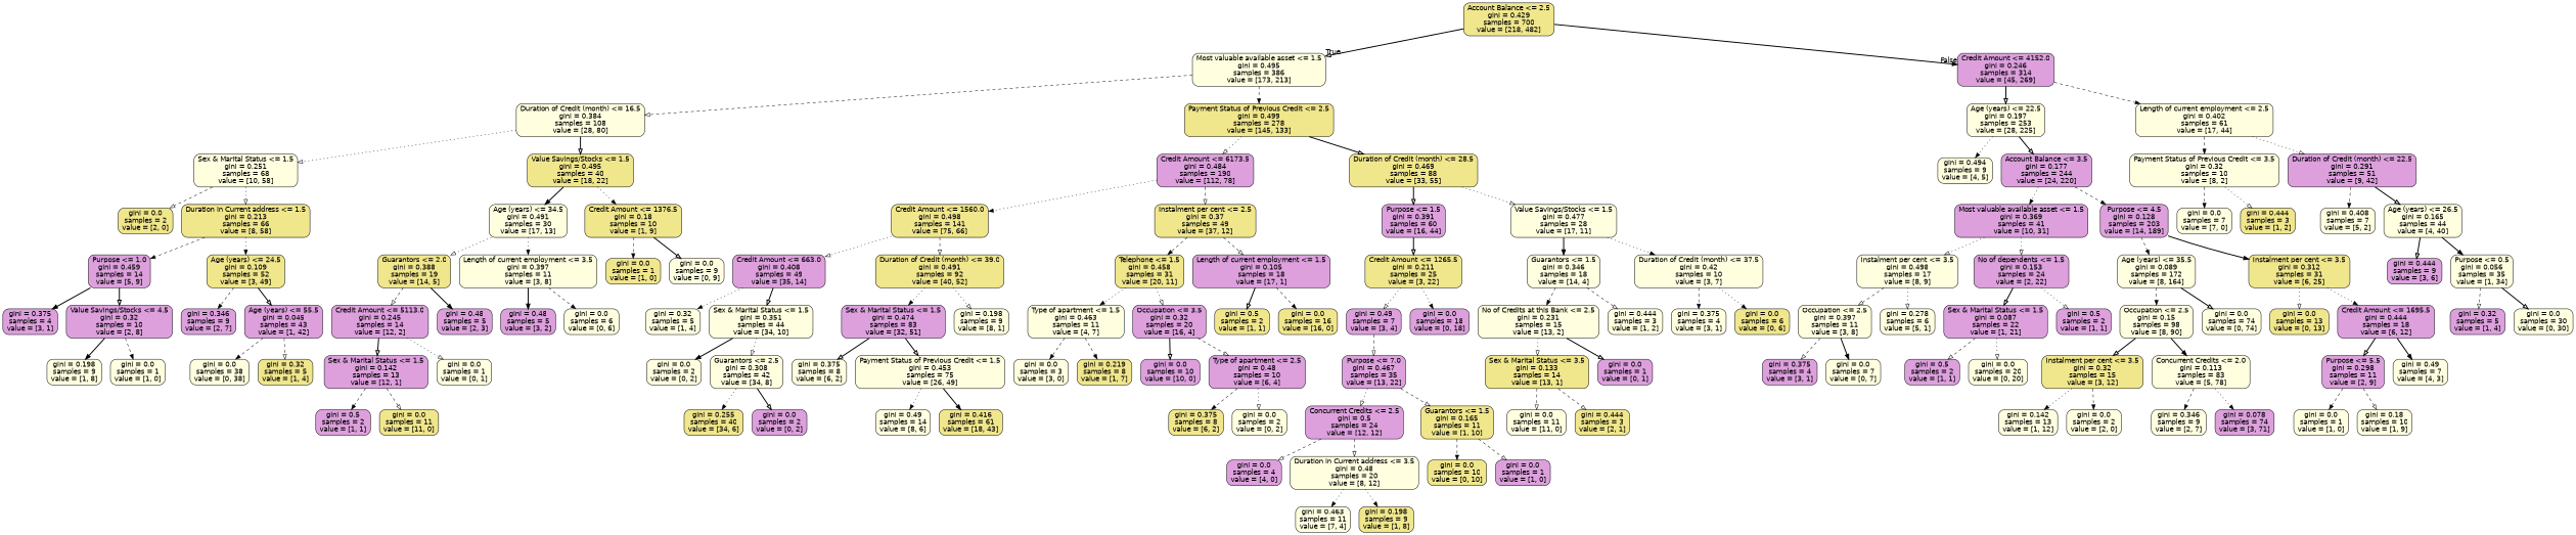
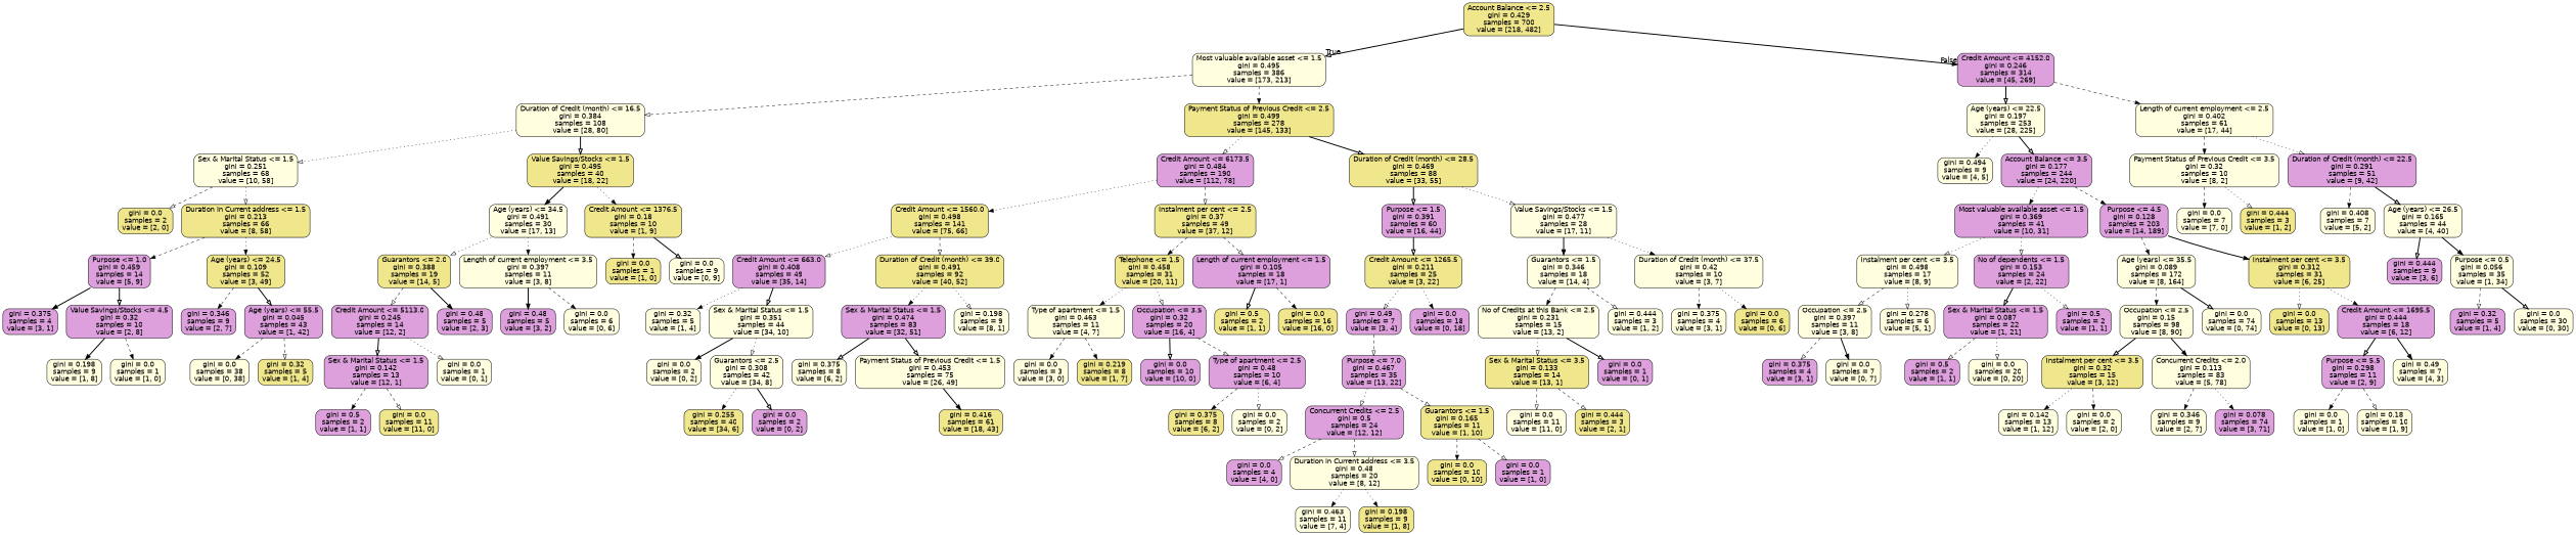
  digraph {
    node [color=black fillcolor=lightyellow fontname=helvetica shape=box style="rounded,filled"]
    edge [arrowhead=onormal fontname=helvetica style=dashed]
    n1 [fillcolor=khaki label="Account Balance <= 2.5\ngini = 0.429\nsamples = 700\nvalue = [218, 482]"]
    n2 [label="Most valuable available asset <= 1.5\ngini = 0.495\nsamples = 386\nvalue = [173, 213]"]
    n3 [fillcolor=plum label="Credit Amount <= 4152.0\ngini = 0.246\nsamples = 314\nvalue = [45, 269]"]
    n4 [label="Duration of Credit (month) <= 16.5\ngini = 0.384\nsamples = 108\nvalue = [28, 80]"]
    n5 [fillcolor=khaki label="Payment Status of Previous Credit <= 2.5\ngini = 0.499\nsamples = 278\nvalue = [145, 133]"]
    n6 [label="Age (years) <= 22.5\ngini = 0.197\nsamples = 253\nvalue = [28, 225]"]
    n7 [label="Length of current employment <= 2.5\ngini = 0.402\nsamples = 61\nvalue = [17, 44]"]
    n8 [label="Sex & Marital Status <= 1.5\ngini = 0.251\nsamples = 68\nvalue = [10, 58]"]
    n9 [fillcolor=khaki label="Value Savings/Stocks <= 1.5\ngini = 0.495\nsamples = 40\nvalue = [18, 22]"]
    n10 [fillcolor=plum label="Credit Amount <= 6173.5\ngini = 0.484\nsamples = 190\nvalue = [112, 78]"]
    n11 [fillcolor=khaki label="Duration of Credit (month) <= 28.5\ngini = 0.469\nsamples = 88\nvalue = [33, 55]"]
    n12 [fillcolor=khaki label="gini = 0.0\nsamples = 2\nvalue = [2, 0]"]
    n13 [fillcolor=khaki label="Duration in Current address <= 1.5\ngini = 0.213\nsamples = 66\nvalue = [8, 58]"]
    n14 [label="Age (years) <= 34.5\ngini = 0.491\nsamples = 30\nvalue = [17, 13]"]
    n15 [fillcolor=khaki label="Credit Amount <= 1376.5\ngini = 0.18\nsamples = 10\nvalue = [1, 9]"]
    n16 [fillcolor=plum label="Purpose <= 1.0\ngini = 0.459\nsamples = 14\nvalue = [5, 9]"]
    n17 [fillcolor=khaki label="Age (years) <= 24.5\ngini = 0.109\nsamples = 52\nvalue = [3, 49]"]
    n18 [fillcolor=plum label="gini = 0.375\nsamples = 4\nvalue = [3, 1]"]
    n19 [fillcolor=plum label="Value Savings/Stocks <= 4.5\ngini = 0.32\nsamples = 10\nvalue = [2, 8]"]
    n20 [fillcolor=plum label="gini = 0.346\nsamples = 9\nvalue = [2, 7]"]
    n21 [fillcolor=plum label="Age (years) <= 55.5\ngini = 0.045\nsamples = 43\nvalue = [1, 42]"]
    n22 [label="gini = 0.198\nsamples = 9\nvalue = [1, 8]"]
    n23 [label="gini = 0.0\nsamples = 1\nvalue = [1, 0]"]
    n24 [label="gini = 0.0\nsamples = 38\nvalue = [0, 38]"]
    n25 [fillcolor=khaki label="gini = 0.32\nsamples = 5\nvalue = [1, 4]"]
    n26 [fillcolor=khaki label="Guarantors <= 2.0\ngini = 0.388\nsamples = 19\nvalue = [14, 5]"]
    n27 [label="Length of current employment <= 3.5\ngini = 0.397\nsamples = 11\nvalue = [3, 8]"]
    n28 [fillcolor=khaki label="gini = 0.0\nsamples = 1\nvalue = [1, 0]"]
    n29 [label="gini = 0.0\nsamples = 9\nvalue = [0, 9]"]
    n30 [fillcolor=plum label="Credit Amount <= 5113.0\ngini = 0.245\nsamples = 14\nvalue = [12, 2]"]
    n31 [fillcolor=plum label="gini = 0.48\nsamples = 5\nvalue = [2, 3]"]
    n32 [fillcolor=plum label="gini = 0.48\nsamples = 5\nvalue = [3, 2]"]
    n33 [label="gini = 0.0\nsamples = 6\nvalue = [0, 6]"]
    n34 [fillcolor=plum label="Sex & Marital Status <= 1.5\ngini = 0.142\nsamples = 13\nvalue = [12, 1]"]
    n35 [label="gini = 0.0\nsamples = 1\nvalue = [0, 1]"]
    n36 [fillcolor=plum label="gini = 0.5\nsamples = 2\nvalue = [1, 1]"]
    n37 [fillcolor=khaki label="gini = 0.0\nsamples = 11\nvalue = [11, 0]"]
    n38 [fillcolor=khaki label="Credit Amount <= 1560.0\ngini = 0.498\nsamples = 141\nvalue = [75, 66]"]
    n39 [fillcolor=khaki label="Instalment per cent <= 2.5\ngini = 0.37\nsamples = 49\nvalue = [37, 12]"]
    n40 [fillcolor=plum label="Purpose <= 1.5\ngini = 0.391\nsamples = 60\nvalue = [16, 44]"]
    n41 [label="Value Savings/Stocks <= 1.5\ngini = 0.477\nsamples = 28\nvalue = [17, 11]"]
    n42 [fillcolor=plum label="Credit Amount <= 663.0\ngini = 0.408\nsamples = 49\nvalue = [35, 14]"]
    n43 [fillcolor=khaki label="Duration of Credit (month) <= 39.0\ngini = 0.491\nsamples = 92\nvalue = [40, 52]"]
    n44 [fillcolor=khaki label="Telephone <= 1.5\ngini = 0.458\nsamples = 31\nvalue = [20, 11]"]
    n45 [fillcolor=plum label="Length of current employment <= 1.5\ngini = 0.105\nsamples = 18\nvalue = [17, 1]"]
    n46 [label="gini = 0.32\nsamples = 5\nvalue = [1, 4]"]
    n47 [label="Sex & Marital Status <= 1.5\ngini = 0.351\nsamples = 44\nvalue = [34, 10]"]
    n48 [fillcolor=plum label="Sex & Marital Status <= 1.5\ngini = 0.474\nsamples = 83\nvalue = [32, 51]"]
    n49 [label="gini = 0.198\nsamples = 9\nvalue = [8, 1]"]
    n50 [label="gini = 0.0\nsamples = 2\nvalue = [0, 2]"]
    n51 [label="Guarantors <= 2.5\ngini = 0.308\nsamples = 42\nvalue = [34, 8]"]
    n52 [fillcolor=khaki label="gini = 0.255\nsamples = 40\nvalue = [34, 6]"]
    n53 [fillcolor=plum label="gini = 0.0\nsamples = 2\nvalue = [0, 2]"]
    n54 [label="gini = 0.375\nsamples = 8\nvalue = [6, 2]"]
    n55 [label="Payment Status of Previous Credit <= 1.5\ngini = 0.453\nsamples = 75\nvalue = [26, 49]"]
-   n56 [label="gini = 0.49\nsamples = 14\nvalue = [8, 6]"]
    n57 [fillcolor=khaki label="gini = 0.416\nsamples = 61\nvalue = [18, 43]"]
    n58 [label="Type of apartment <= 1.5\ngini = 0.463\nsamples = 11\nvalue = [4, 7]"]
    n59 [fillcolor=plum label="Occupation <= 3.5\ngini = 0.32\nsamples = 20\nvalue = [16, 4]"]
    n60 [fillcolor=khaki label="gini = 0.5\nsamples = 2\nvalue = [1, 1]"]
    n61 [fillcolor=khaki label="gini = 0.0\nsamples = 16\nvalue = [16, 0]"]
    n62 [label="gini = 0.0\nsamples = 3\nvalue = [3, 0]"]
    n63 [fillcolor=khaki label="gini = 0.219\nsamples = 8\nvalue = [1, 7]"]
    n64 [fillcolor=plum label="gini = 0.0\nsamples = 10\nvalue = [10, 0]"]
    n65 [fillcolor=plum label="Type of apartment <= 2.5\ngini = 0.48\nsamples = 10\nvalue = [6, 4]"]
    n66 [fillcolor=khaki label="gini = 0.375\nsamples = 8\nvalue = [6, 2]"]
    n67 [label="gini = 0.0\nsamples = 2\nvalue = [0, 2]"]
    n68 [fillcolor=khaki label="Credit Amount <= 1265.5\ngini = 0.211\nsamples = 25\nvalue = [3, 22]"]
    n69 [label="Guarantors <= 1.5\ngini = 0.346\nsamples = 18\nvalue = [14, 4]"]
    n70 [label="Duration of Credit (month) <= 37.5\ngini = 0.42\nsamples = 10\nvalue = [3, 7]"]
    n71 [fillcolor=plum label="gini = 0.49\nsamples = 7\nvalue = [3, 4]"]
    n72 [fillcolor=plum label="gini = 0.0\nsamples = 18\nvalue = [0, 18]"]
    n73 [fillcolor=plum label="Purpose <= 7.0\ngini = 0.467\nsamples = 35\nvalue = [13, 22]"]
    n74 [fillcolor=plum label="Concurrent Credits <= 2.5\ngini = 0.5\nsamples = 24\nvalue = [12, 12]"]
    n75 [fillcolor=khaki label="Guarantors <= 1.5\ngini = 0.165\nsamples = 11\nvalue = [1, 10]"]
    n76 [fillcolor=plum label="gini = 0.0\nsamples = 4\nvalue = [4, 0]"]
    n77 [label="Duration in Current address <= 3.5\ngini = 0.48\nsamples = 20\nvalue = [8, 12]"]
    n78 [fillcolor=khaki label="gini = 0.0\nsamples = 10\nvalue = [0, 10]"]
    n79 [fillcolor=plum label="gini = 0.0\nsamples = 1\nvalue = [1, 0]"]
    n80 [label="gini = 0.463\nsamples = 11\nvalue = [7, 4]"]
    n81 [fillcolor=khaki label="gini = 0.198\nsamples = 9\nvalue = [1, 8]"]
    n82 [label="No of Credits at this Bank <= 2.5\ngini = 0.231\nsamples = 15\nvalue = [13, 2]"]
    n83 [label="gini = 0.444\nsamples = 3\nvalue = [1, 2]"]
    n84 [label="gini = 0.375\nsamples = 4\nvalue = [3, 1]"]
    n85 [fillcolor=khaki label="gini = 0.0\nsamples = 6\nvalue = [0, 6]"]
    n86 [fillcolor=khaki label="Sex & Marital Status <= 3.5\ngini = 0.133\nsamples = 14\nvalue = [13, 1]"]
    n87 [fillcolor=plum label="gini = 0.0\nsamples = 1\nvalue = [0, 1]"]
    n88 [label="gini = 0.0\nsamples = 11\nvalue = [11, 0]"]
    n89 [fillcolor=khaki label="gini = 0.444\nsamples = 3\nvalue = [2, 1]"]
    n90 [label="gini = 0.494\nsamples = 9\nvalue = [4, 5]"]
    n91 [fillcolor=plum label="Account Balance <= 3.5\ngini = 0.177\nsamples = 244\nvalue = [24, 220]"]
    n92 [label="Payment Status of Previous Credit <= 3.5\ngini = 0.32\nsamples = 10\nvalue = [8, 2]"]
    n93 [fillcolor=plum label="Duration of Credit (month) <= 22.5\ngini = 0.291\nsamples = 51\nvalue = [9, 42]"]
    n94 [fillcolor=plum label="Most valuable available asset <= 1.5\ngini = 0.369\nsamples = 41\nvalue = [10, 31]"]
    n95 [fillcolor=plum label="Purpose <= 4.5\ngini = 0.128\nsamples = 203\nvalue = [14, 189]"]
    n96 [label="Instalment per cent <= 3.5\ngini = 0.498\nsamples = 17\nvalue = [8, 9]"]
    n97 [fillcolor=plum label="No of dependents <= 1.5\ngini = 0.153\nsamples = 24\nvalue = [2, 22]"]
    n98 [label="Age (years) <= 35.5\ngini = 0.089\nsamples = 172\nvalue = [8, 164]"]
    n99 [fillcolor=khaki label="Instalment per cent <= 3.5\ngini = 0.312\nsamples = 31\nvalue = [6, 25]"]
    n100 [label="Occupation <= 2.5\ngini = 0.397\nsamples = 11\nvalue = [3, 8]"]
    n101 [label="gini = 0.278\nsamples = 6\nvalue = [5, 1]"]
    n102 [fillcolor=plum label="Sex & Marital Status <= 1.5\ngini = 0.087\nsamples = 22\nvalue = [1, 21]"]
    n103 [fillcolor=plum label="gini = 0.5\nsamples = 2\nvalue = [1, 1]"]
    n104 [fillcolor=plum label="gini = 0.375\nsamples = 4\nvalue = [3, 1]"]
    n105 [label="gini = 0.0\nsamples = 7\nvalue = [0, 7]"]
    n106 [fillcolor=plum label="gini = 0.5\nsamples = 2\nvalue = [1, 1]"]
    n107 [label="gini = 0.0\nsamples = 20\nvalue = [0, 20]"]
    n108 [label="Occupation <= 2.5\ngini = 0.15\nsamples = 98\nvalue = [8, 90]"]
    n109 [label="gini = 0.0\nsamples = 74\nvalue = [0, 74]"]
    n110 [fillcolor=khaki label="gini = 0.0\nsamples = 13\nvalue = [0, 13]"]
    n111 [fillcolor=plum label="Credit Amount <= 1695.5\ngini = 0.444\nsamples = 18\nvalue = [6, 12]"]
    n112 [fillcolor=khaki label="Instalment per cent <= 3.5\ngini = 0.32\nsamples = 15\nvalue = [3, 12]"]
    n113 [label="Concurrent Credits <= 2.0\ngini = 0.113\nsamples = 83\nvalue = [5, 78]"]
    n114 [label="gini = 0.142\nsamples = 13\nvalue = [1, 12]"]
    n115 [label="gini = 0.0\nsamples = 2\nvalue = [2, 0]"]
    n116 [label="gini = 0.346\nsamples = 9\nvalue = [2, 7]"]
    n117 [fillcolor=plum label="gini = 0.078\nsamples = 74\nvalue = [3, 71]"]
    n118 [fillcolor=plum label="Purpose <= 5.5\ngini = 0.298\nsamples = 11\nvalue = [2, 9]"]
    n119 [label="gini = 0.49\nsamples = 7\nvalue = [4, 3]"]
    n120 [label="gini = 0.0\nsamples = 1\nvalue = [1, 0]"]
    n121 [label="gini = 0.18\nsamples = 10\nvalue = [1, 9]"]
    n122 [label="gini = 0.0\nsamples = 7\nvalue = [7, 0]"]
    n123 [fillcolor=khaki label="gini = 0.444\nsamples = 3\nvalue = [1, 2]"]
    n124 [label="gini = 0.408\nsamples = 7\nvalue = [5, 2]"]
    n125 [label="Age (years) <= 26.5\ngini = 0.165\nsamples = 44\nvalue = [4, 40]"]
    n126 [fillcolor=plum label="gini = 0.444\nsamples = 9\nvalue = [3, 6]"]
    n127 [label="Purpose <= 0.5\ngini = 0.056\nsamples = 35\nvalue = [1, 34]"]
    n128 [fillcolor=plum label="gini = 0.32\nsamples = 5\nvalue = [1, 4]"]
    n129 [label="gini = 0.0\nsamples = 30\nvalue = [0, 30]"]
    n1 -> n2 [headlabel=True labelangle=45 labeldistance=2.5 style=bold]
    n1 -> n3 [arrowhead=normal headlabel=False labelangle=-45 labeldistance=2.5 style=bold]
    n2 -> n4
    n2 -> n5 [arrowhead=normal]
    n3 -> n6 [style=bold]
    n3 -> n7 [arrowhead=normal]
    n4 -> n8 [style=dotted]
    n4 -> n9 [style=bold]
    n5 -> n10 [style=dotted]
    n5 -> n11 [style=bold]
    n6 -> n90 [arrowhead=normal style=dotted]
    n6 -> n91 [style=bold]
    n7 -> n92 [arrowhead=normal]
    n7 -> n93 [style=dotted]
    n8 -> n12
    n8 -> n13 [style=dotted]
    n9 -> n14 [arrowhead=normal style=bold]
    n9 -> n15 [arrowhead=normal style=dotted]
    n10 -> n38 [arrowhead=normal style=dotted]
    n10 -> n39
    n11 -> n40 [style=bold]
    n11 -> n41 [style=dotted]
    n13 -> n16 [arrowhead=normal]
    n13 -> n17 [arrowhead=normal style=dotted]
    n14 -> n26 [style=dotted]
    n14 -> n27 [arrowhead=normal style=dotted]
    n15 -> n28 [arrowhead=normal]
    n15 -> n29 [style=bold]
    n16 -> n18 [arrowhead=normal style=bold]
    n16 -> n19 [style=bold]
    n17 -> n20 [arrowhead=normal]
    n17 -> n21 [style=bold]
    n19 -> n22 [arrowhead=normal style=bold]
    n19 -> n23 [arrowhead=normal]
    n21 -> n24 [arrowhead=normal]
    n21 -> n25
    n26 -> n30
    n26 -> n31 [arrowhead=normal style=bold]
    n27 -> n32 [arrowhead=normal style=bold]
    n27 -> n33 [arrowhead=normal]
    n30 -> n34 [style=bold]
    n30 -> n35 [style=dotted]
    n34 -> n36 [arrowhead=normal]
    n34 -> n37
    n38 -> n42 [style=dotted]
    n38 -> n43
    n39 -> n44 [arrowhead=normal]
    n39 -> n45
    n40 -> n68 [style=bold]
    n41 -> n69 [arrowhead=normal style=bold]
    n41 -> n70 [arrowhead=normal style=dotted]
    n42 -> n46 [arrowhead=normal style=dotted]
    n42 -> n47 [style=bold]
    n43 -> n48 [arrowhead=normal style=dotted]
    n43 -> n49 [style=dotted]
    n44 -> n58 [arrowhead=normal style=dotted]
    n44 -> n59 [style=dotted]
    n45 -> n60 [style=bold]
    n45 -> n61 [arrowhead=normal]
    n47 -> n50 [arrowhead=normal style=bold]
    n47 -> n51 [style=dotted]
    n48 -> n54 [style=bold]
    n48 -> n55 [style=bold]
    n51 -> n52 [arrowhead=normal style=dotted]
    n51 -> n53 [style=bold]
-   n55 -> n56 [arrowhead=normal style=dotted]
    n55 -> n57 [arrowhead=normal style=bold]
    n58 -> n62 [arrowhead=normal]
    n58 -> n63 [arrowhead=normal]
    n59 -> n64 [style=bold]
    n59 -> n65
    n65 -> n66 [arrowhead=normal]
    n65 -> n67 [style=dotted]
    n68 -> n71 [style=dotted]
    n68 -> n72 [arrowhead=normal style=dotted]
    n69 -> n82 [arrowhead=normal]
    n69 -> n83
    n70 -> n84 [arrowhead=normal]
    n70 -> n85 [arrowhead=normal style=dotted]
    n71 -> n73
    n73 -> n74 [style=dotted]
    n73 -> n75
    n74 -> n76
    n74 -> n77
    n75 -> n78 [arrowhead=normal]
    n75 -> n79
    n77 -> n80 [arrowhead=normal style=dotted]
    n77 -> n81 [arrowhead=normal style=dotted]
    n82 -> n86 [style=dotted]
    n82 -> n87 [style=bold]
    n86 -> n88
    n86 -> n89
    n91 -> n94 [arrowhead=normal style=dotted]
    n91 -> n95 [arrowhead=normal]
    n92 -> n122 [arrowhead=normal]
    n92 -> n123 [style=dotted]
    n93 -> n124 [arrowhead=normal]
    n93 -> n125 [style=bold]
    n94 -> n96 [style=dotted]
    n94 -> n97 [style=dotted]
    n95 -> n98 [arrowhead=normal]
    n95 -> n99 [arrowhead=normal style=bold]
    n96 -> n100
    n96 -> n101 [style=dotted]
    n97 -> n102 [style=bold]
    n97 -> n103 [style=dotted]
    n98 -> n108 [arrowhead=normal]
    n98 -> n109 [style=bold]
    n99 -> n110 [style=dotted]
    n99 -> n111 [arrowhead=normal style=dotted]
    n100 -> n104
    n100 -> n105 [arrowhead=normal style=bold]
    n102 -> n106
    n102 -> n107 [style=dotted]
    n108 -> n112 [style=bold]
    n108 -> n113 [arrowhead=normal style=bold]
    n111 -> n118 [style=bold]
    n111 -> n119 [arrowhead=normal style=bold]
    n112 -> n114 [arrowhead=normal style=dotted]
    n112 -> n115 [arrowhead=normal]
    n113 -> n116 [arrowhead=normal]
    n113 -> n117 [arrowhead=normal style=dotted]
    n118 -> n120 [arrowhead=normal]
    n118 -> n121
    n125 -> n126 [style=bold]
    n125 -> n127 [arrowhead=normal style=bold]
    n127 -> n128
    n127 -> n129 [style=bold]
  }
